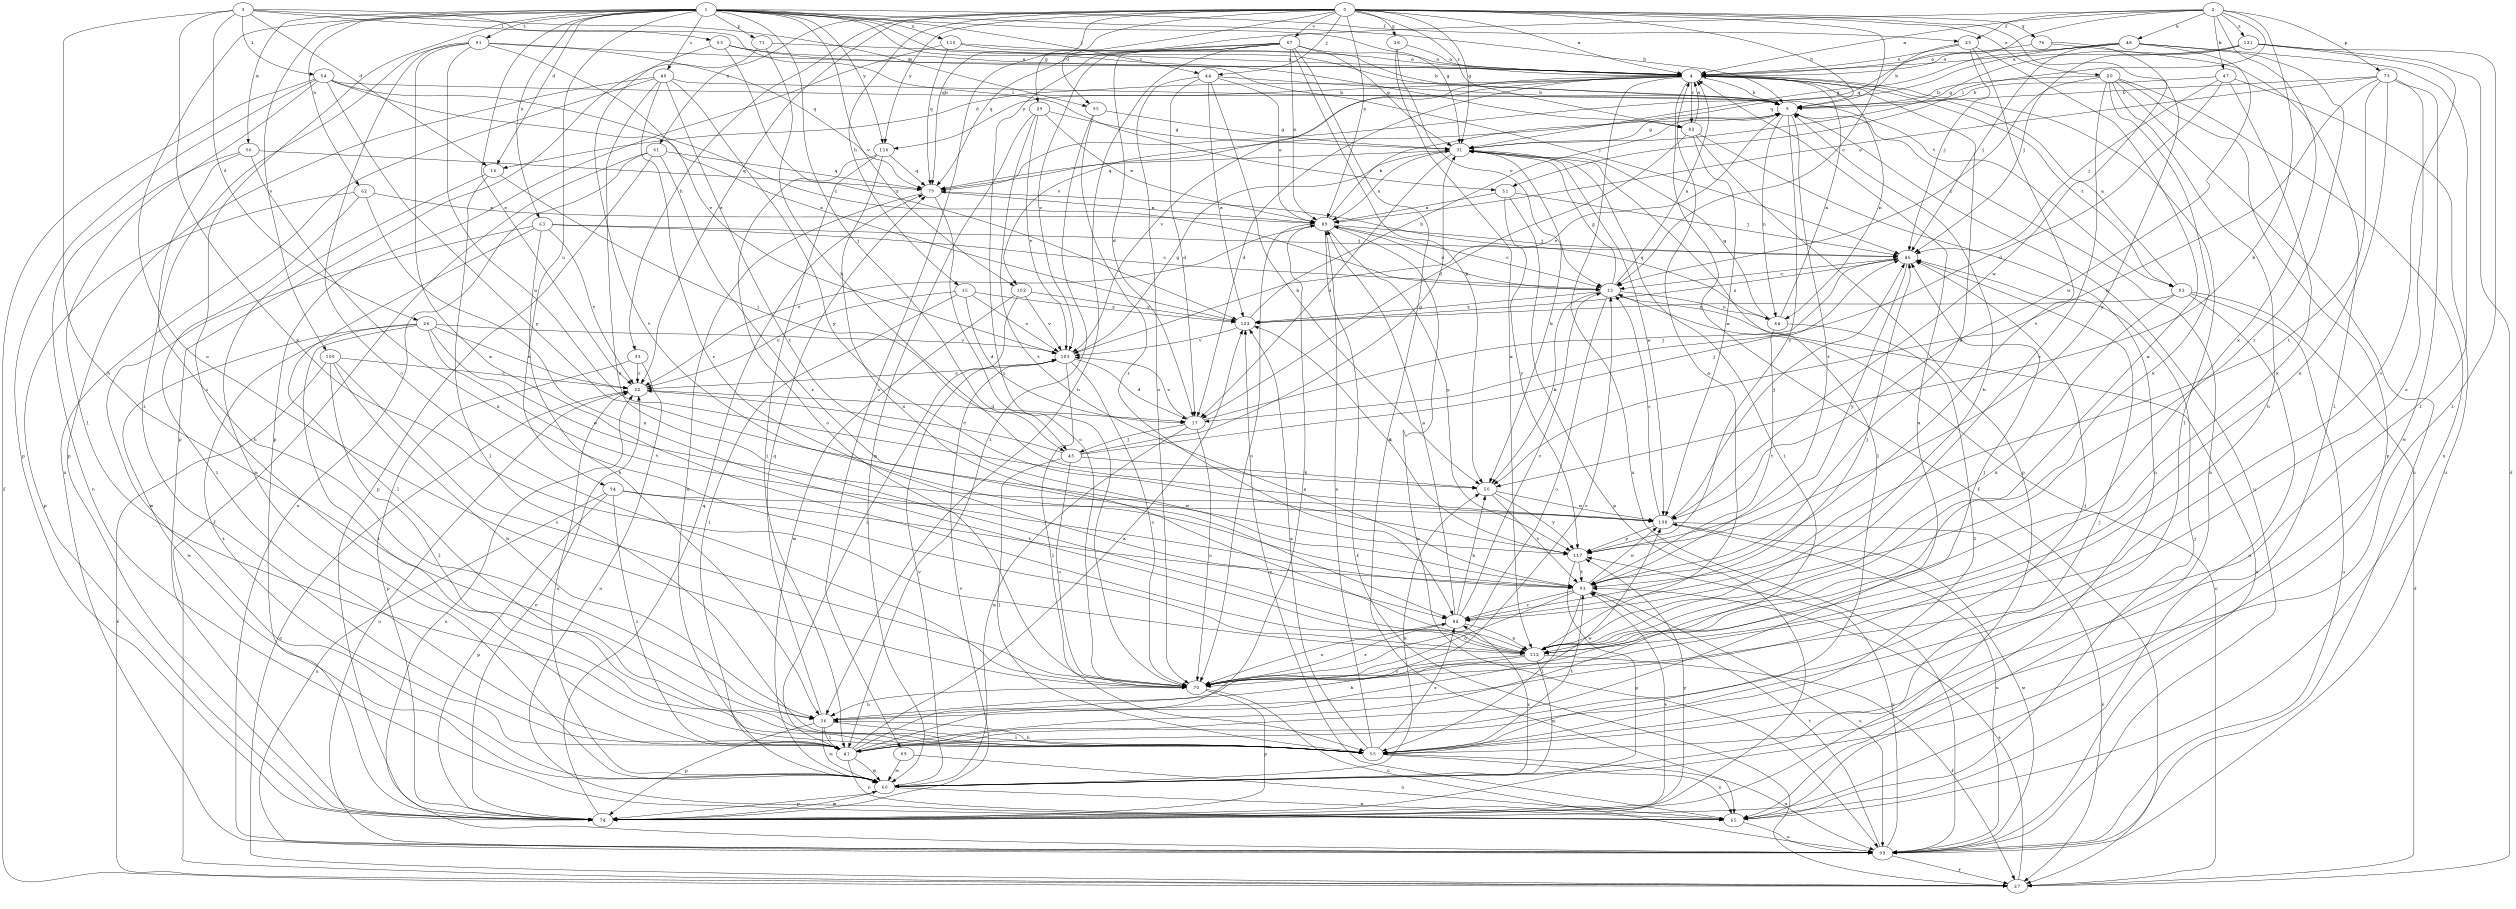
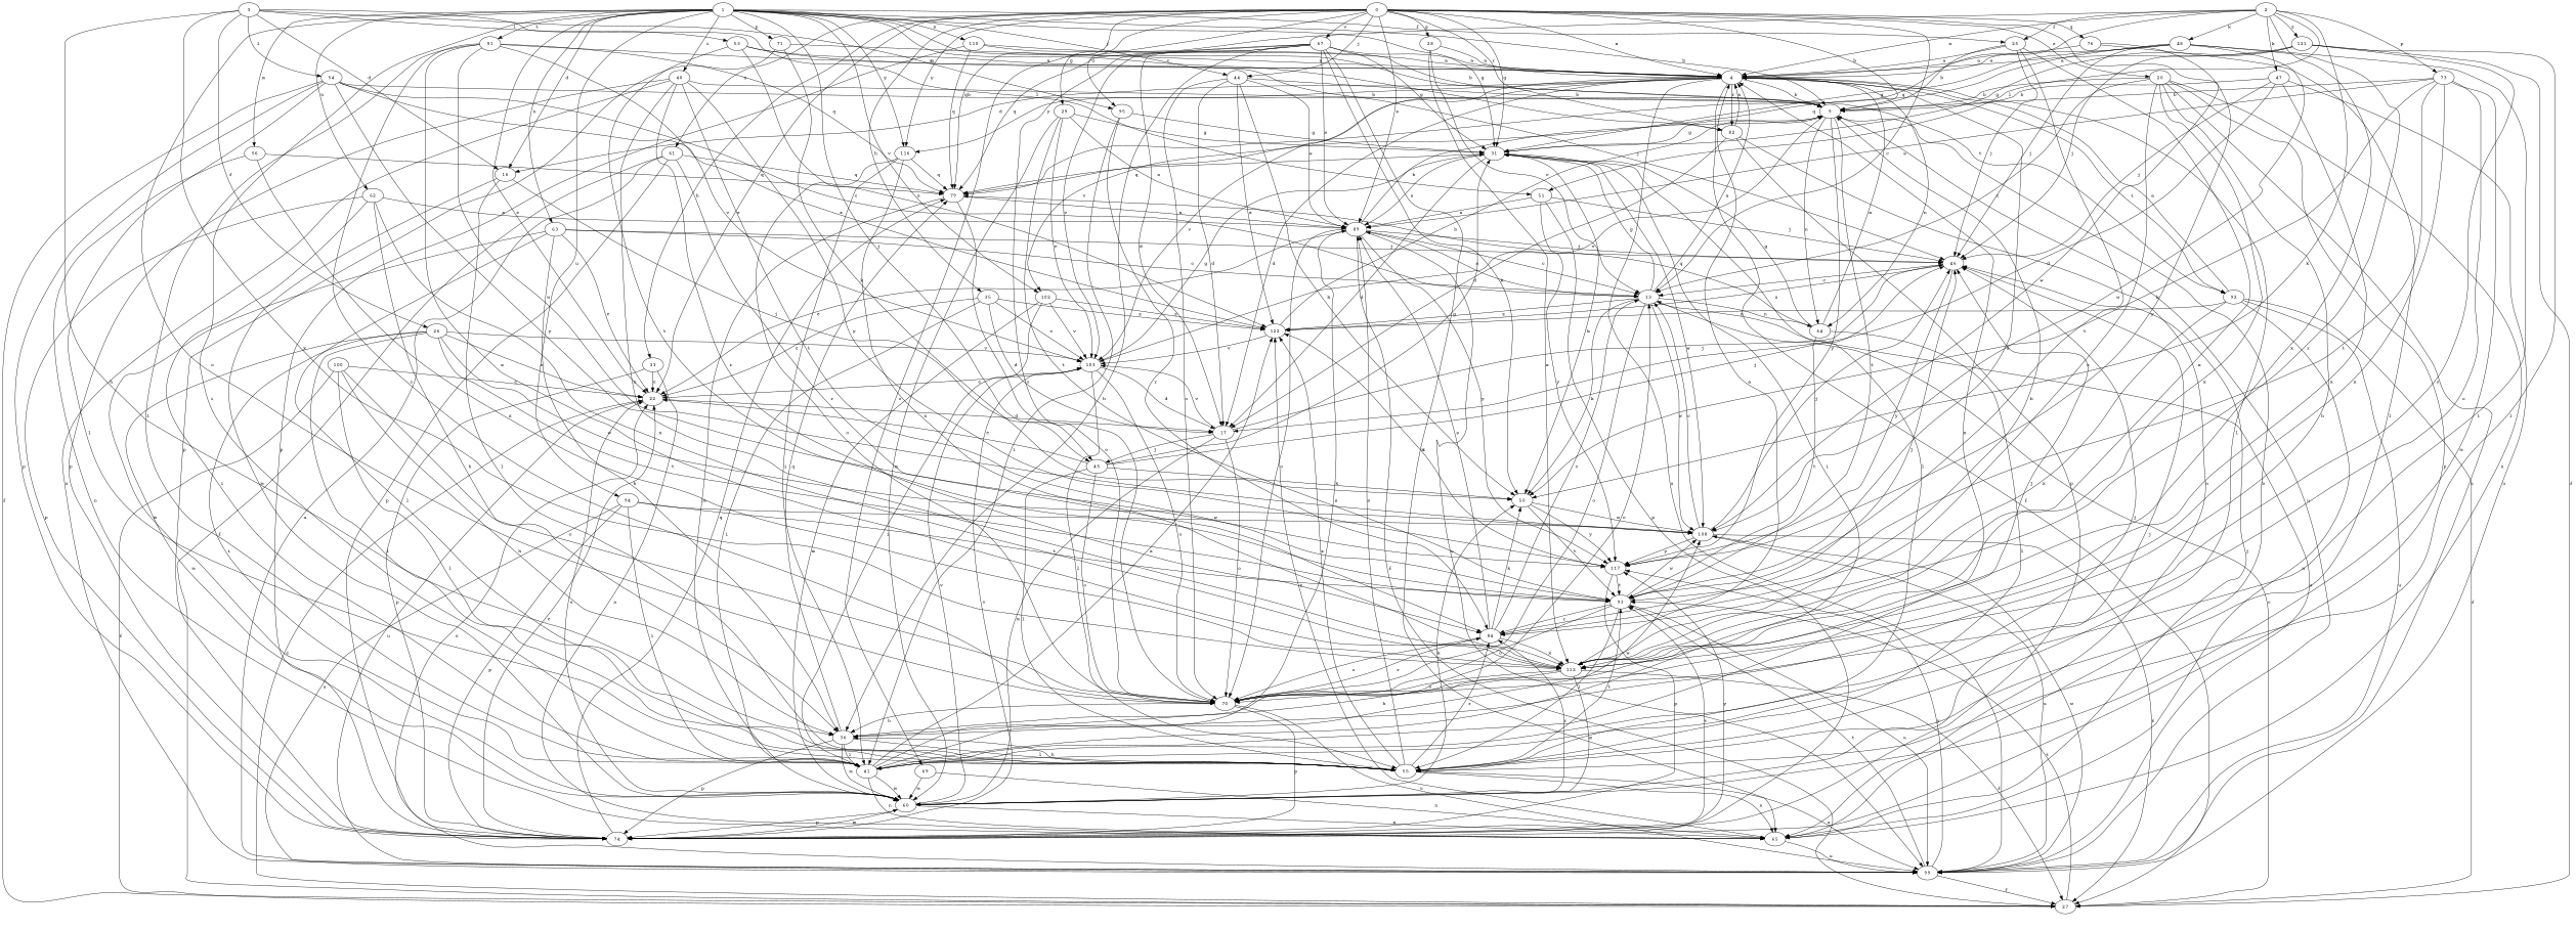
  strict digraph {
    fontname="Courier Prime"
    node [fontname="Courier Prime"]
    edge [fontname="Courier Prime"]
    0
    4
    9
    13
    20
    22
    28
    29
    31
    33
    35
    44
    61
    67
    69
    76
    79
    82
    89
    108
    116
    16
    92
    102
    17
    27
    55
    64
    99
    103
    93
    117
    70
    50
    122
    112
    36
    65
    74
    84
    60
    41
    46
    1
    25
    40
    45
    56
    62
    63
    71
    91
    94
    100
    110
    2
    47
    48
    51
    73
    95
    121
    3
    26
    53
    54
    0 -> 4 [label=a]
    0 -> 9 [label=b]
    0 -> 13 [label=c]
    0 -> 20 [label=e]
    0 -> 22 [label=e]
    0 -> 28 [label=g]
    0 -> 29 [label=g]
    0 -> 31 [label=g]
    0 -> 33 [label=h]
    0 -> 35 [label=h]
    0 -> 44 [label=j]
    0 -> 61 [label=n]
    0 -> 67 [label=v]
    0 -> 69 [label=o]
    0 -> 76 [label=q]
    0 -> 79 [label=q]
    0 -> 82 [label=r]
    0 -> 89 [label=s]
    0 -> 108 [label=w]
    0 -> 116 [label=y]
    4 -> 9 [label=b]
    4 -> 82 [label=r]
    4 -> 116 [label=y]
    4 -> 16 [label=d]
    4 -> 92 [label=t]
    4 -> 102 [label=v]
    4 -> 17 [label=d]
    4 -> 27 [label=f]
    4 -> 55 [label=l]
    4 -> 64 [label=n]
    4 -> 99 [label=u]
    4 -> 103 [label=v]
    9 -> 31 [label=g]
    9 -> 64 [label=n]
    9 -> 99 [label=u]
    9 -> 103 [label=v]
    9 -> 93 [label=t]
    9 -> 117 [label=y]
    13 -> 4 [label=a]
    13 -> 31 [label=g]
    13 -> 89 [label=s]
-   82 -> 108 [label=w]
+   13 -> 108 [label=w]
    13 -> 64 [label=n]
    13 -> 99 [label=u]
    13 -> 70 [label=o]
    13 -> 50 [label=k]
    13 -> 122 [label=z]
    20 -> 9 [label=b]
    20 -> 13 [label=c]
    20 -> 99 [label=u]
    20 -> 112 [label=x]
    20 -> 36 [label=h]
    20 -> 65 [label=n]
    20 -> 74 [label=p]
    20 -> 84 [label=r]
    22 -> 17 [label=d]
    22 -> 99 [label=u]
    28 -> 4 [label=a]
    28 -> 13 [label=c]
    28 -> 112 [label=x]
    29 -> 31 [label=g]
    29 -> 89 [label=s]
    29 -> 103 [label=v]
    29 -> 93 [label=t]
    29 -> 60 [label=m]
    31 -> 79 [label=q]
    31 -> 89 [label=s]
    31 -> 108 [label=w]
    31 -> 17 [label=d]
    31 -> 55 [label=l]
    31 -> 50 [label=k]
    31 -> 41 [label=i]
    33 -> 22 [label=e]
    33 -> 65 [label=n]
    33 -> 74 [label=p]
    35 -> 22 [label=e]
    35 -> 17 [label=d]
    35 -> 103 [label=v]
    35 -> 122 [label=z]
    35 -> 41 [label=i]
    44 -> 9 [label=b]
    44 -> 89 [label=s]
    44 -> 17 [label=d]
    44 -> 70 [label=o]
    44 -> 50 [label=k]
    44 -> 122 [label=z]
    61 -> 79 [label=q]
    61 -> 27 [label=f]
    61 -> 99 [label=u]
    61 -> 74 [label=p]
    61 -> 84 [label=r]
    67 -> 4 [label=a]
    67 -> 31 [label=g]
    67 -> 79 [label=q]
    67 -> 89 [label=s]
    67 -> 17 [label=d]
    67 -> 103 [label=v]
    67 -> 70 [label=o]
    67 -> 50 [label=k]
    67 -> 36 [label=h]
    67 -> 65 [label=n]
    69 -> 65 [label=n]
    69 -> 60 [label=m]
    76 -> 4 [label=a]
    76 -> 55 [label=l]
    76 -> 117 [label=y]
    79 -> 89 [label=s]
    79 -> 70 [label=o]
    79 -> 60 [label=m]
    82 -> 4 [label=a]
    82 -> 17 [label=d]
    82 -> 65 [label=n]
    82 -> 74 [label=p]
    89 -> 9 [label=b]
    89 -> 13 [label=c]
    89 -> 22 [label=e]
    89 -> 27 [label=f]
    89 -> 99 [label=u]
    89 -> 117 [label=y]
    89 -> 70 [label=o]
    89 -> 46 [label=j]
    108 -> 13 [label=c]
    108 -> 27 [label=f]
    108 -> 99 [label=u]
    108 -> 117 [label=y]
    108 -> 46 [label=j]
    116 -> 79 [label=q]
    116 -> 70 [label=o]
    116 -> 112 [label=x]
    116 -> 41 [label=i]
    16 -> 55 [label=l]
    16 -> 60 [label=m]
    16 -> 45 [label=j]
    92 -> 4 [label=a]
    92 -> 27 [label=f]
    92 -> 99 [label=u]
    92 -> 122 [label=z]
    92 -> 112 [label=x]
    92 -> 65 [label=n]
    102 -> 103 [label=v]
    102 -> 122 [label=z]
    102 -> 60 [label=m]
    102 -> 41 [label=i]
    17 -> 103 [label=v]
    17 -> 70 [label=o]
    17 -> 60 [label=m]
    17 -> 46 [label=j]
    17 -> 45 [label=j]
    27 -> 13 [label=c]
    27 -> 22 [label=e]
    27 -> 93 [label=t]
    55 -> 89 [label=s]
    55 -> 99 [label=u]
    55 -> 93 [label=t]
    55 -> 122 [label=z]
    55 -> 36 [label=h]
    55 -> 65 [label=n]
    55 -> 84 [label=r]
    64 -> 4 [label=a]
    64 -> 31 [label=g]
    64 -> 79 [label=q]
    64 -> 55 [label=l]
    64 -> 93 [label=t]
    99 -> 22 [label=e]
    99 -> 108 [label=w]
    99 -> 27 [label=f]
    99 -> 93 [label=t]
    99 -> 117 [label=y]
    103 -> 22 [label=e]
    103 -> 31 [label=g]
    103 -> 17 [label=d]
    103 -> 55 [label=l]
    103 -> 70 [label=o]
    93 -> 4 [label=a]
    93 -> 108 [label=w]
    93 -> 55 [label=l]
    93 -> 99 [label=u]
    93 -> 70 [label=o]
    93 -> 84 [label=r]
    117 -> 93 [label=t]
    117 -> 122 [label=z]
    117 -> 74 [label=p]
    70 -> 99 [label=u]
    70 -> 36 [label=h]
    70 -> 74 [label=p]
    70 -> 84 [label=r]
    70 -> 46 [label=j]
    50 -> 108 [label=w]
    50 -> 93 [label=t]
    50 -> 117 [label=y]
    122 -> 9 [label=b]
    122 -> 103 [label=v]
    112 -> 4 [label=a]
    112 -> 9 [label=b]
    112 -> 27 [label=f]
    112 -> 70 [label=o]
    112 -> 36 [label=h]
    112 -> 60 [label=m]
    36 -> 13 [label=c]
    36 -> 79 [label=q]
    36 -> 55 [label=l]
    36 -> 74 [label=p]
    36 -> 60 [label=m]
    36 -> 41 [label=i]
    65 -> 9 [label=b]
    65 -> 99 [label=u]
    65 -> 122 [label=z]
    65 -> 46 [label=j]
    74 -> 22 [label=e]
    74 -> 79 [label=q]
    74 -> 103 [label=v]
    74 -> 93 [label=t]
    74 -> 117 [label=y]
    74 -> 60 [label=m]
    84 -> 13 [label=c]
    84 -> 89 [label=s]
    84 -> 70 [label=o]
    84 -> 50 [label=k]
    84 -> 112 [label=x]
    84 -> 46 [label=j]
    60 -> 22 [label=e]
    60 -> 103 [label=v]
    60 -> 50 [label=k]
    60 -> 65 [label=n]
    60 -> 74 [label=p]
    60 -> 84 [label=r]
    60 -> 46 [label=j]
    41 -> 4 [label=a]
    41 -> 89 [label=s]
    41 -> 108 [label=w]
    41 -> 122 [label=z]
    41 -> 65 [label=n]
    41 -> 60 [label=m]
    41 -> 46 [label=j]
    46 -> 13 [label=c]
    46 -> 117 [label=y]
    46 -> 122 [label=z]
    1 -> 9 [label=b]
    1 -> 22 [label=e]
    1 -> 31 [label=g]
    1 -> 44 [label=j]
    1 -> 82 [label=r]
    1 -> 116 [label=y]
    1 -> 16 [label=d]
    1 -> 92 [label=t]
    1 -> 102 [label=v]
    1 -> 70 [label=o]
    1 -> 41 [label=i]
    1 -> 25 [label=f]
    1 -> 40 [label=i]
    1 -> 45 [label=j]
    1 -> 56 [label=m]
    1 -> 62 [label=n]
    1 -> 63 [label=n]
    1 -> 71 [label=p]
    1 -> 91 [label=t]
    1 -> 94 [label=u]
-   1 -> 100 [label=v]
    1 -> 110 [label=x]
    25 -> 4 [label=a]
    25 -> 9 [label=b]
    25 -> 93 [label=t]
    25 -> 112 [label=x]
    25 -> 46 [label=j]
    40 -> 9 [label=b]
    40 -> 99 [label=u]
    40 -> 93 [label=t]
    40 -> 117 [label=y]
    40 -> 112 [label=x]
    40 -> 74 [label=p]
    40 -> 84 [label=r]
    45 -> 22 [label=e]
    45 -> 31 [label=g]
    45 -> 55 [label=l]
    45 -> 70 [label=o]
    45 -> 50 [label=k]
    45 -> 46 [label=j]
    56 -> 79 [label=q]
    56 -> 112 [label=x]
-   56 -> 36 [label=h]
+   62 -> 36 [label=h]
    56 -> 65 [label=n]
    62 -> 89 [label=s]
    62 -> 112 [label=x]
    62 -> 74 [label=p]
    62 -> 41 [label=i]
    63 -> 13 [label=c]
    63 -> 22 [label=e]
    63 -> 55 [label=l]
    63 -> 36 [label=h]
    63 -> 60 [label=m]
    63 -> 46 [label=j]
    71 -> 4 [label=a]
    71 -> 50 [label=k]
    71 -> 74 [label=p]
    91 -> 4 [label=a]
    91 -> 79 [label=q]
    91 -> 108 [label=w]
    91 -> 103 [label=v]
    91 -> 70 [label=o]
    91 -> 112 [label=x]
    91 -> 41 [label=i]
    94 -> 108 [label=w]
    94 -> 99 [label=u]
    94 -> 93 [label=t]
    94 -> 74 [label=p]
    94 -> 41 [label=i]
    100 -> 22 [label=e]
    100 -> 27 [label=f]
    100 -> 55 [label=l]
    100 -> 70 [label=o]
    100 -> 36 [label=h]
    110 -> 4 [label=a]
    110 -> 9 [label=b]
    110 -> 79 [label=q]
    110 -> 74 [label=p]
    2 -> 4 [label=a]
    2 -> 79 [label=q]
    2 -> 50 [label=k]
    2 -> 112 [label=x]
    2 -> 25 [label=f]
    2 -> 47 [label=k]
    2 -> 48 [label=k]
    2 -> 51 [label=l]
    2 -> 73 [label=p]
    2 -> 95 [label=u]
    2 -> 121 [label=z]
    47 -> 9 [label=b]
    47 -> 17 [label=d]
    47 -> 99 [label=u]
    47 -> 112 [label=x]
    47 -> 46 [label=j]
    48 -> 4 [label=a]
    48 -> 31 [label=g]
    48 -> 79 [label=q]
    48 -> 108 [label=w]
    48 -> 84 [label=r]
    48 -> 41 [label=i]
    48 -> 46 [label=j]
    51 -> 89 [label=s]
    51 -> 117 [label=y]
    51 -> 74 [label=p]
    51 -> 46 [label=j]
    73 -> 9 [label=b]
    73 -> 89 [label=s]
    73 -> 93 [label=t]
    73 -> 70 [label=o]
    73 -> 50 [label=k]
    73 -> 112 [label=x]
    73 -> 60 [label=m]
    95 -> 31 [label=g]
    95 -> 84 [label=r]
    95 -> 41 [label=i]
    121 -> 4 [label=a]
    121 -> 31 [label=g]
    121 -> 27 [label=f]
    121 -> 55 [label=l]
    121 -> 70 [label=o]
    121 -> 46 [label=j]
    3 -> 16 [label=d]
    3 -> 112 [label=x]
    3 -> 36 [label=h]
    3 -> 51 [label=l]
    3 -> 95 [label=u]
    3 -> 26 [label=f]
    3 -> 53 [label=l]
    3 -> 54 [label=l]
    26 -> 22 [label=e]
    26 -> 108 [label=w]
    26 -> 55 [label=l]
    26 -> 103 [label=v]
    26 -> 93 [label=t]
    26 -> 60 [label=m]
    26 -> 41 [label=i]
    53 -> 4 [label=a]
    53 -> 93 [label=t]
    53 -> 122 [label=z]
    53 -> 46 [label=j]
    54 -> 9 [label=b]
    54 -> 13 [label=c]
    54 -> 27 [label=f]
    54 -> 55 [label=l]
    54 -> 117 [label=y]
    54 -> 122 [label=z]
    54 -> 74 [label=p]
  }
